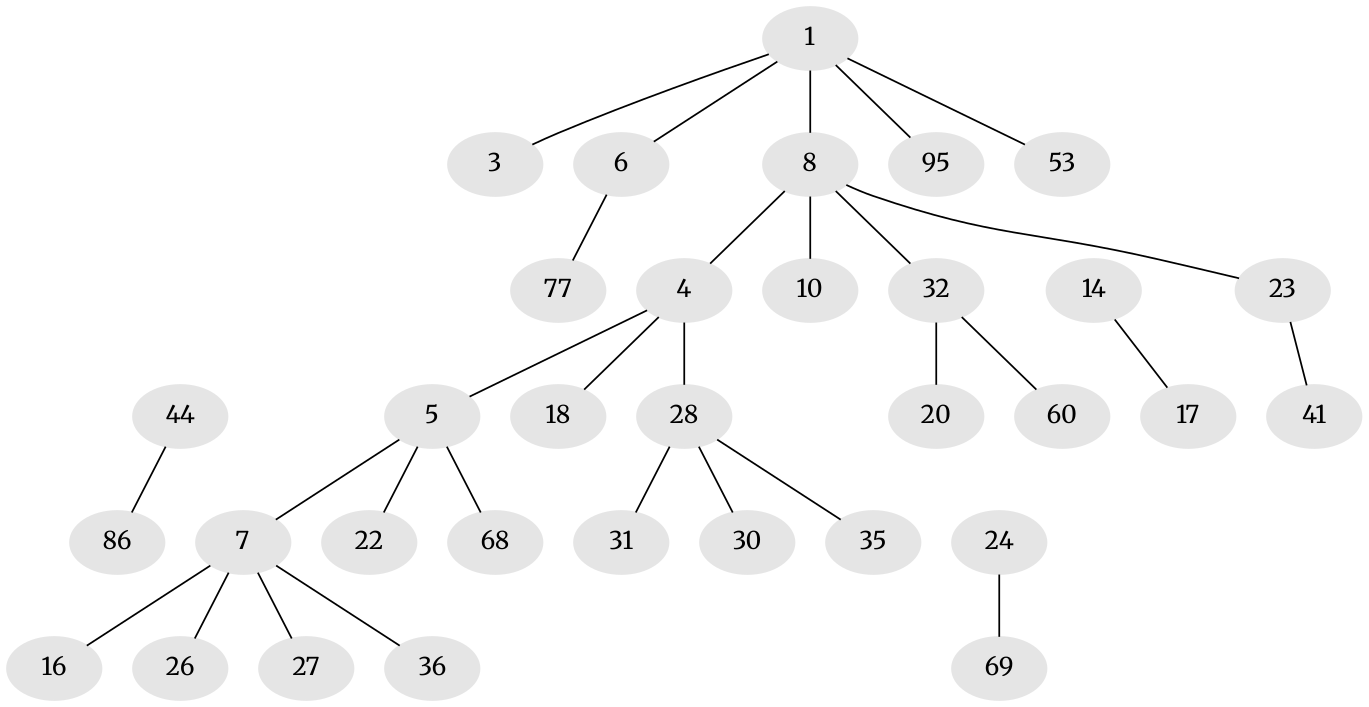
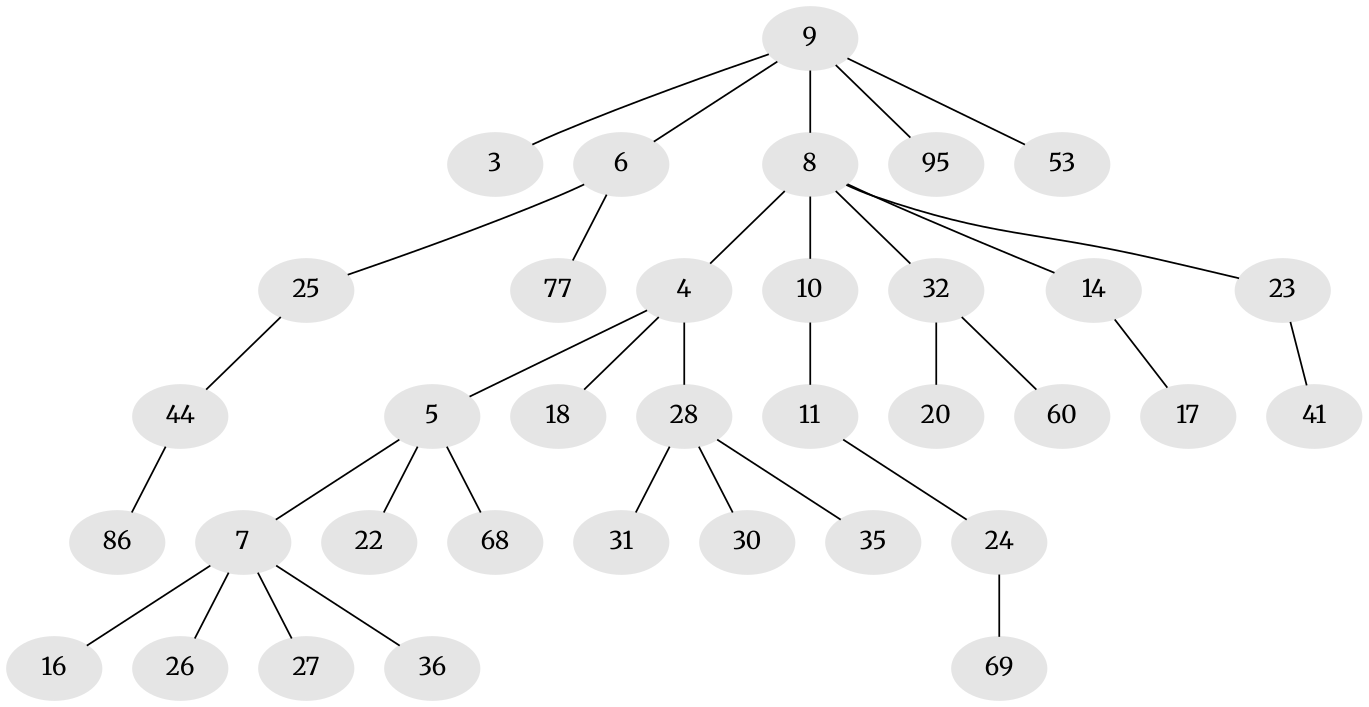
  graph {
    fontname=Merriweather
    node [color=gray90 fontname=Merriweather style=filled]
    edge [fontname=Merriweather]
-   1 [super="+2"]
+   1 [super="+2" label=9]
    3
    6
    8 [super="+9+21"]
    n5 [label=95]
    53
    4 [super="+43"]
    5
    18 [super="+32+19"]
    28
+   25
    n12 [label=77 super="+56"]
    10 [super="+42+30"]
    n14 [label=32 super="+29+58"]
    14 [super="+39"]
    23 [super="+61+48"]
+   11
    7 [super="+15"]
    22
    68
    31 [super="+54"]
    n22 [label=30]
    35
    16
    26
    27 [super="+72"]
    36
    44
    20
    60
    17
    41 [super="+47"]
    24
    69
    n35 [label=86]
    1 -- 3
    1 -- 6
    1 -- 8
    1 -- n5
    1 -- 53
+   6 -- 25
    6 -- n12
    8 -- 4
    8 -- 10
    8 -- n14
+   8 -- 14
    8 -- 23
    4 -- 5
    4 -- 18
    4 -- 28
    5 -- 7
    5 -- 22
    5 -- 68
    28 -- 31
    28 -- n22
    28 -- 35
+   25 -- 44
+   10 -- 11
    n14 -- 20
    n14 -- 60
    14 -- 17
    23 -- 41
+   11 -- 24
    7 -- 16
    7 -- 26
    7 -- 27
    7 -- 36
    44 -- n35
    24 -- 69
  }
